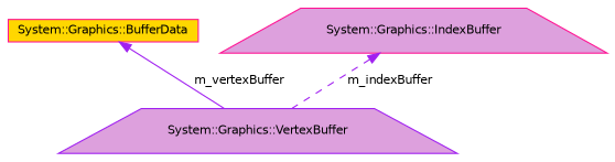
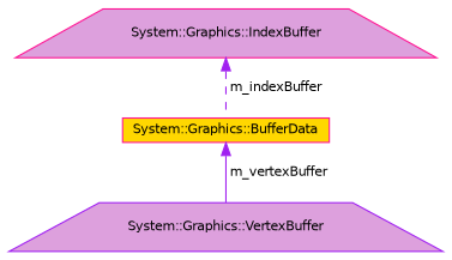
  digraph {
    node [color=deeppink fillcolor=plum fontname=Helvetica fontsize=10 shape=trapezium style=filled]
    edge [color=purple dir=back fontname=Helvetica fontsize=10 labelfontname=Helvetica labelfontsize=10]
    n1 [fillcolor=gold fontcolor=black height=0.2 label="System::Graphics::BufferData" shape=box width=0.4]
    n2 [color=purple height=0.2 label="System::Graphics::VertexBuffer" width=0.4]
    n3 [height=0.2 label="System::Graphics::IndexBuffer" width=0.4]
    n1 -> n2 [label=" m_vertexBuffer" style=solid]
-   n3 -> n2 [label=" m_indexBuffer" style=dashed]
+   n3 -> n1 [label=" m_indexBuffer" style=dashed]
  }
